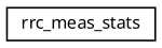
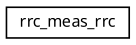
  digraph {
    rankdir=LR
    fontname="Noto Sans"
-   n1 [color=black fillcolor=white fontname="Noto Sans" fontsize=10 height=0.2 label=rrc_meas_stats shape=record style=filled width=0.4]
+   n1 [color=black fillcolor=white fontname="Noto Sans" fontsize=10 height=0.2 label=rrc_meas_rrc shape=record style=filled width=0.4]
  }
